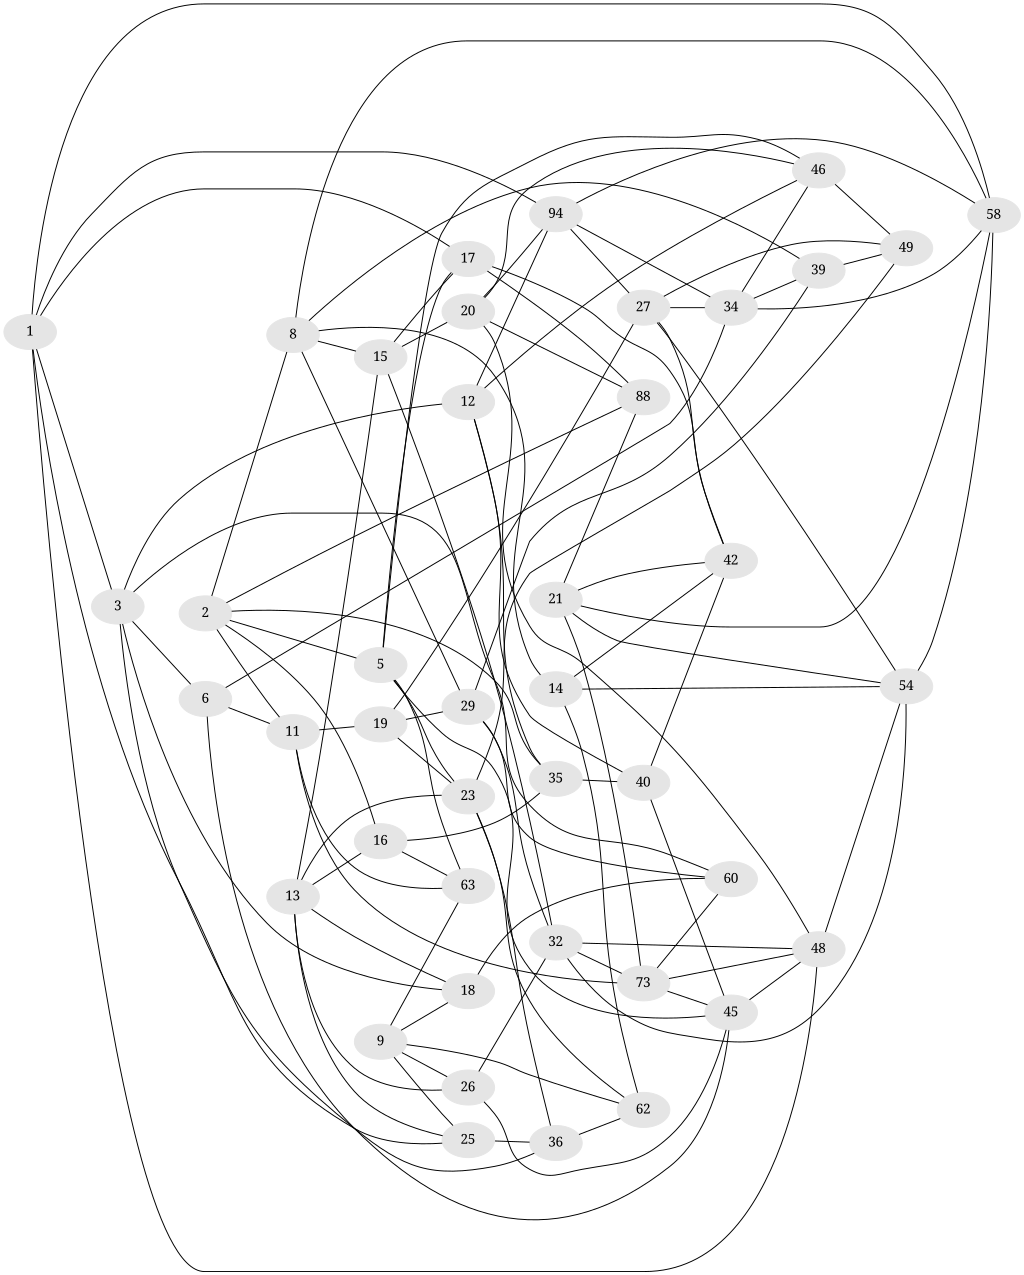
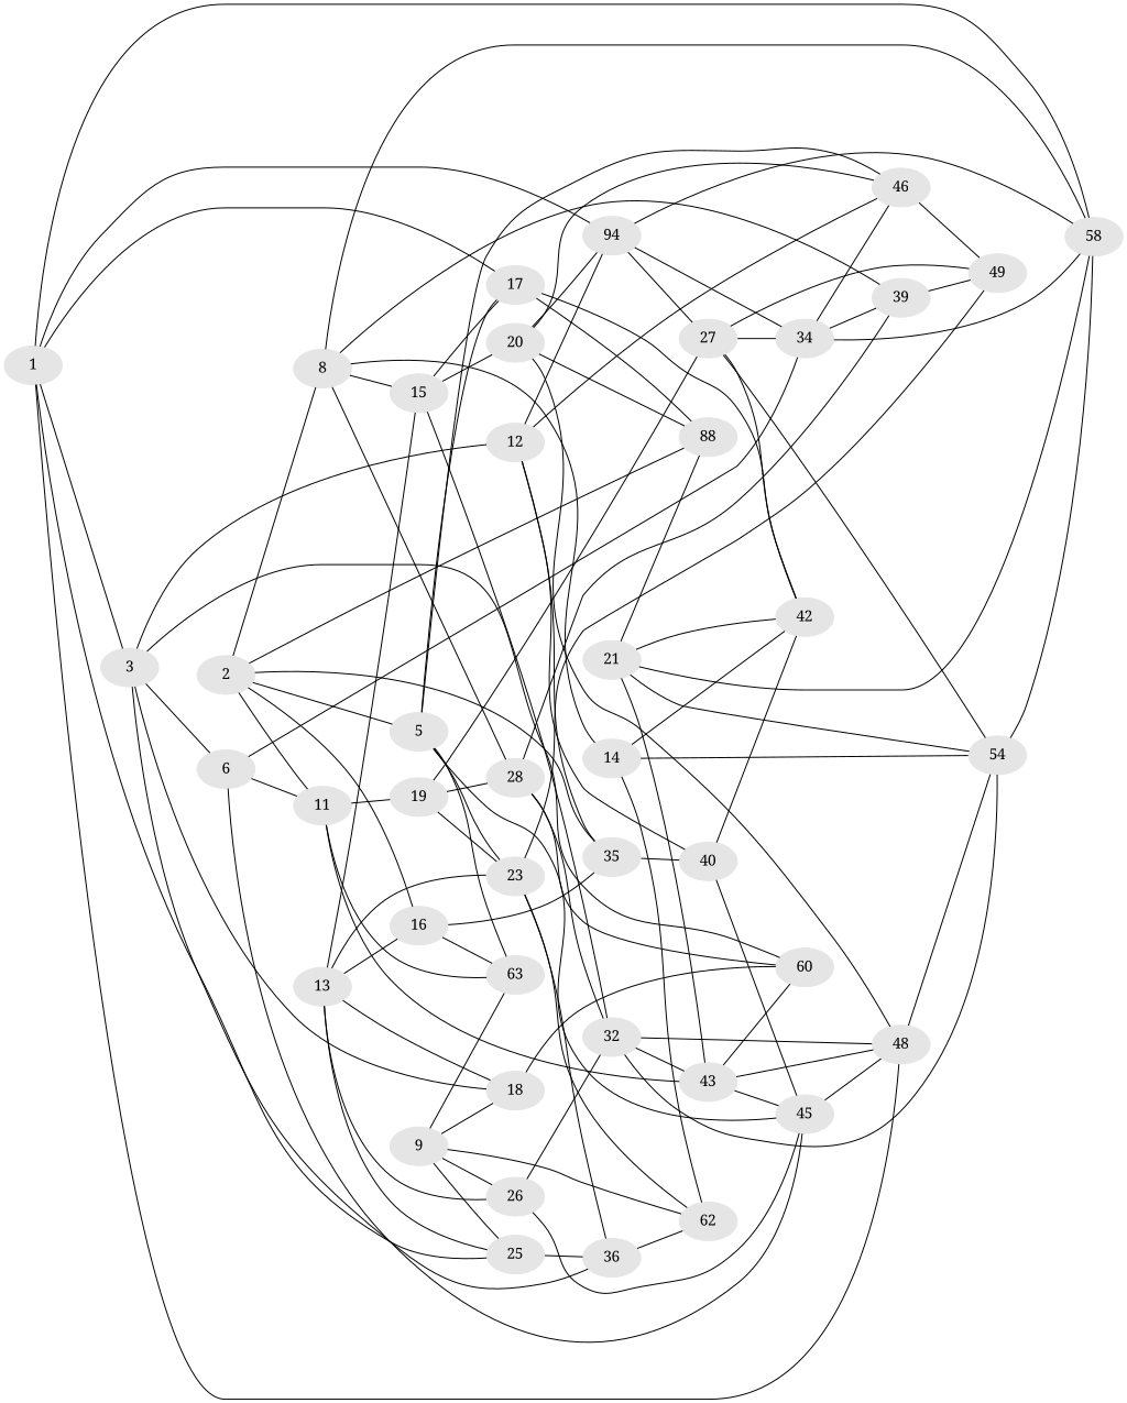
  graph {
    fontname="Noto Serif"
    rankdir=LR
    node [color=gray90 fontname="Noto Serif" style=filled]
    edge [fontname="Noto Serif"]
    1 [super="+33"]
    3 [super="+4"]
    17 [super="+31"]
    n4 [label=94 super="+28"]
    25 [super="+66"]
    48 [super="+64"]
    58 [super="+68"]
    6
    12 [super="+61"]
    18
    36
    n12 [label=60]
    n13 [label=88]
    42 [super="+59"]
    34 [super="+37"]
    27 [super="+56"]
    54 [super="+67"]
    2 [super="+10"]
    5 [super="+41"]
    8 [super="+70"]
    11 [super="+47"]
    16 [super="+30"]
    35
    23 [super="+52"]
    45 [super="+53"]
    46 [super="+51"]
    63
    14
    15 [super="+44"]
-   29 [super="+65"]
+   29 [super="+65" label=28]
    39
    19 [super="+72"]
-   43 [super="+69" label=73]
+   43 [super="+69"]
    40
    62
    49
    20 [super="+55"]
    32 [super="+57"]
    9 [super="+60"]
    26
    13 [super="+71"]
    21 [super="+22"]
    1 -- 3
    1 -- 17
    1 -- n4
    1 -- 25
    1 -- 48
    1 -- 58
    3 -- 6
    3 -- 12
    3 -- 18
    3 -- 36
    3 -- n12
    17 -- n13
    17 -- 42
    n4 -- 58
    n4 -- 34
    n4 -- 27
    25 -- 36
    48 -- 54
    6 -- 34
    6 -- 11
    6 -- 45
    12 -- n4
    12 -- 35
    12 -- 46
    12 -- 40
    18 -- n12
    36 -- 62
    34 -- 58
    34 -- 46
    34 -- 39
    27 -- 42
    27 -- 34
    27 -- 54
    27 -- 49
    54 -- 58
    2 -- n13
    2 -- 5
    2 -- 8
    2 -- 11
    2 -- 16
    2 -- 35
    5 -- 17
    5 -- 23
    5 -- 45
    5 -- 46
    5 -- 63
    8 -- 58
    8 -- 14
    8 -- 15
    8 -- 29
    8 -- 39
    11 -- 63
    11 -- 19 [weight=2]
    11 -- 43
    16 -- 35
    16 -- 63
    35 -- 40
    23 -- 36
    23 -- 62
    23 -- 49
    45 -- 48
    46 -- 49
    14 -- 42
    14 -- 54
    14 -- 62
    15 -- 17 [weight=2]
    15 -- 20
    15 -- 32
    29 -- n12
    29 -- 39
    29 -- 32
    39 -- 49
    19 -- 27
    19 -- 23
    19 -- 29 [weight=2]
    43 -- 48
    43 -- n12
    43 -- 45
    40 -- 42
    40 -- 45
    20 -- n4
    20 -- 48
    20 -- n13
    20 -- 46 [weight=2]
    32 -- 48
    32 -- 54
    32 -- 43
    9 -- 25 [weight=2]
    9 -- 18
    9 -- 63
    9 -- 62
    9 -- 26
    26 -- 45
    26 -- 32
    13 -- 25
    13 -- 18
    13 -- 16
    13 -- 23
    13 -- 15
    13 -- 26
    21 -- 58
    21 -- n13
    21 -- 42 [weight=2]
    21 -- 54
    21 -- 43
  }
